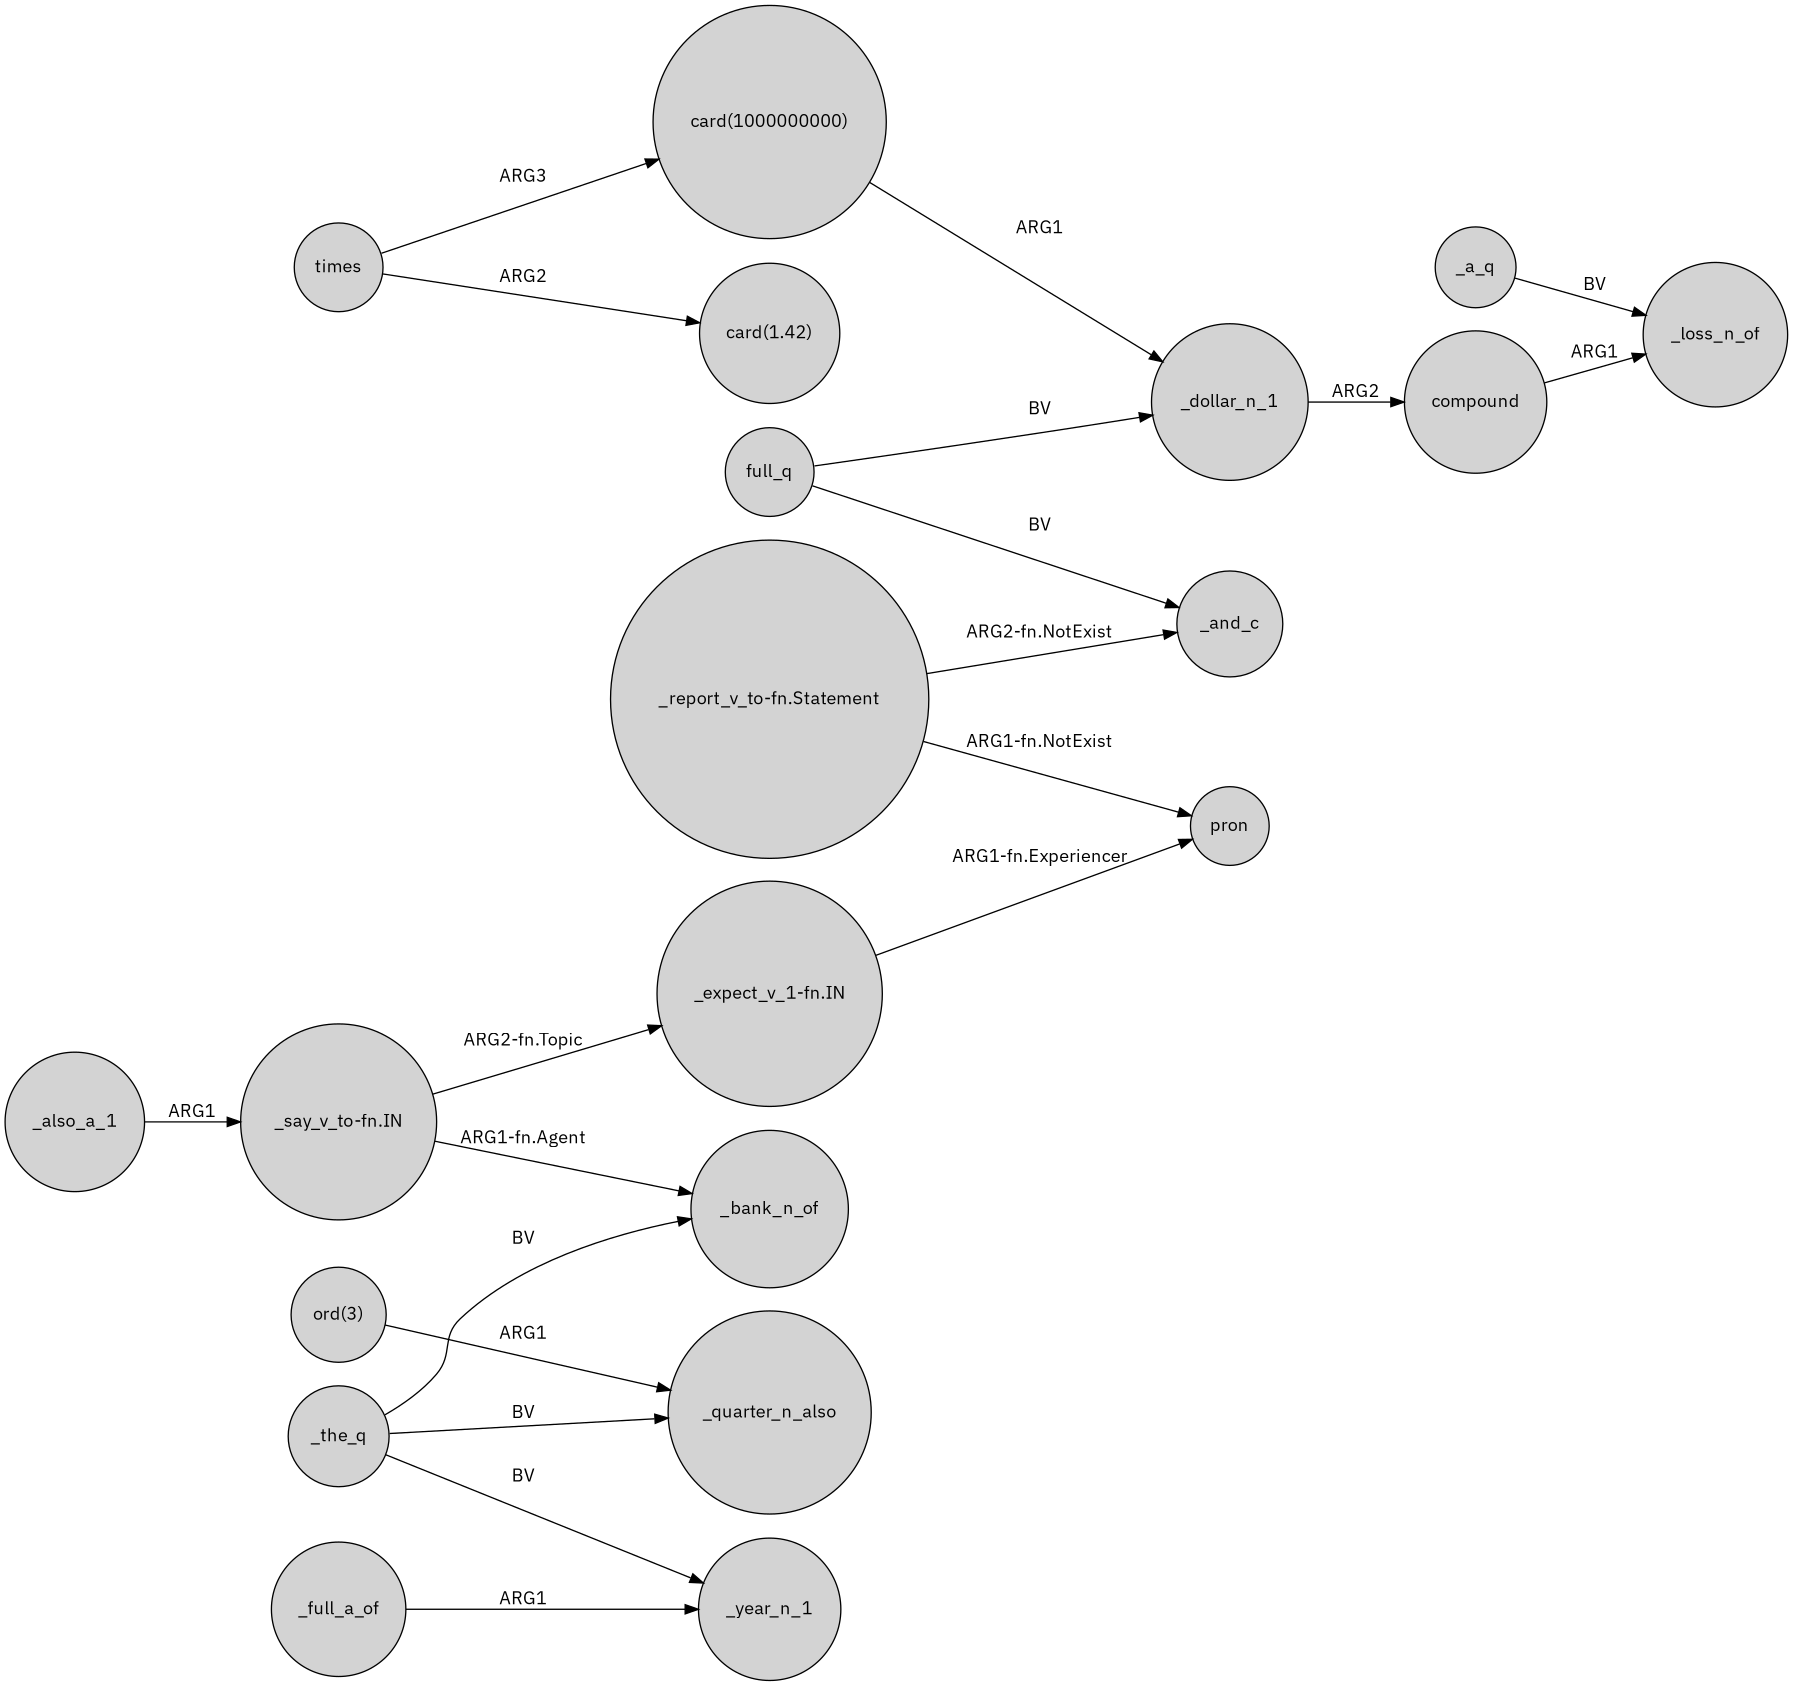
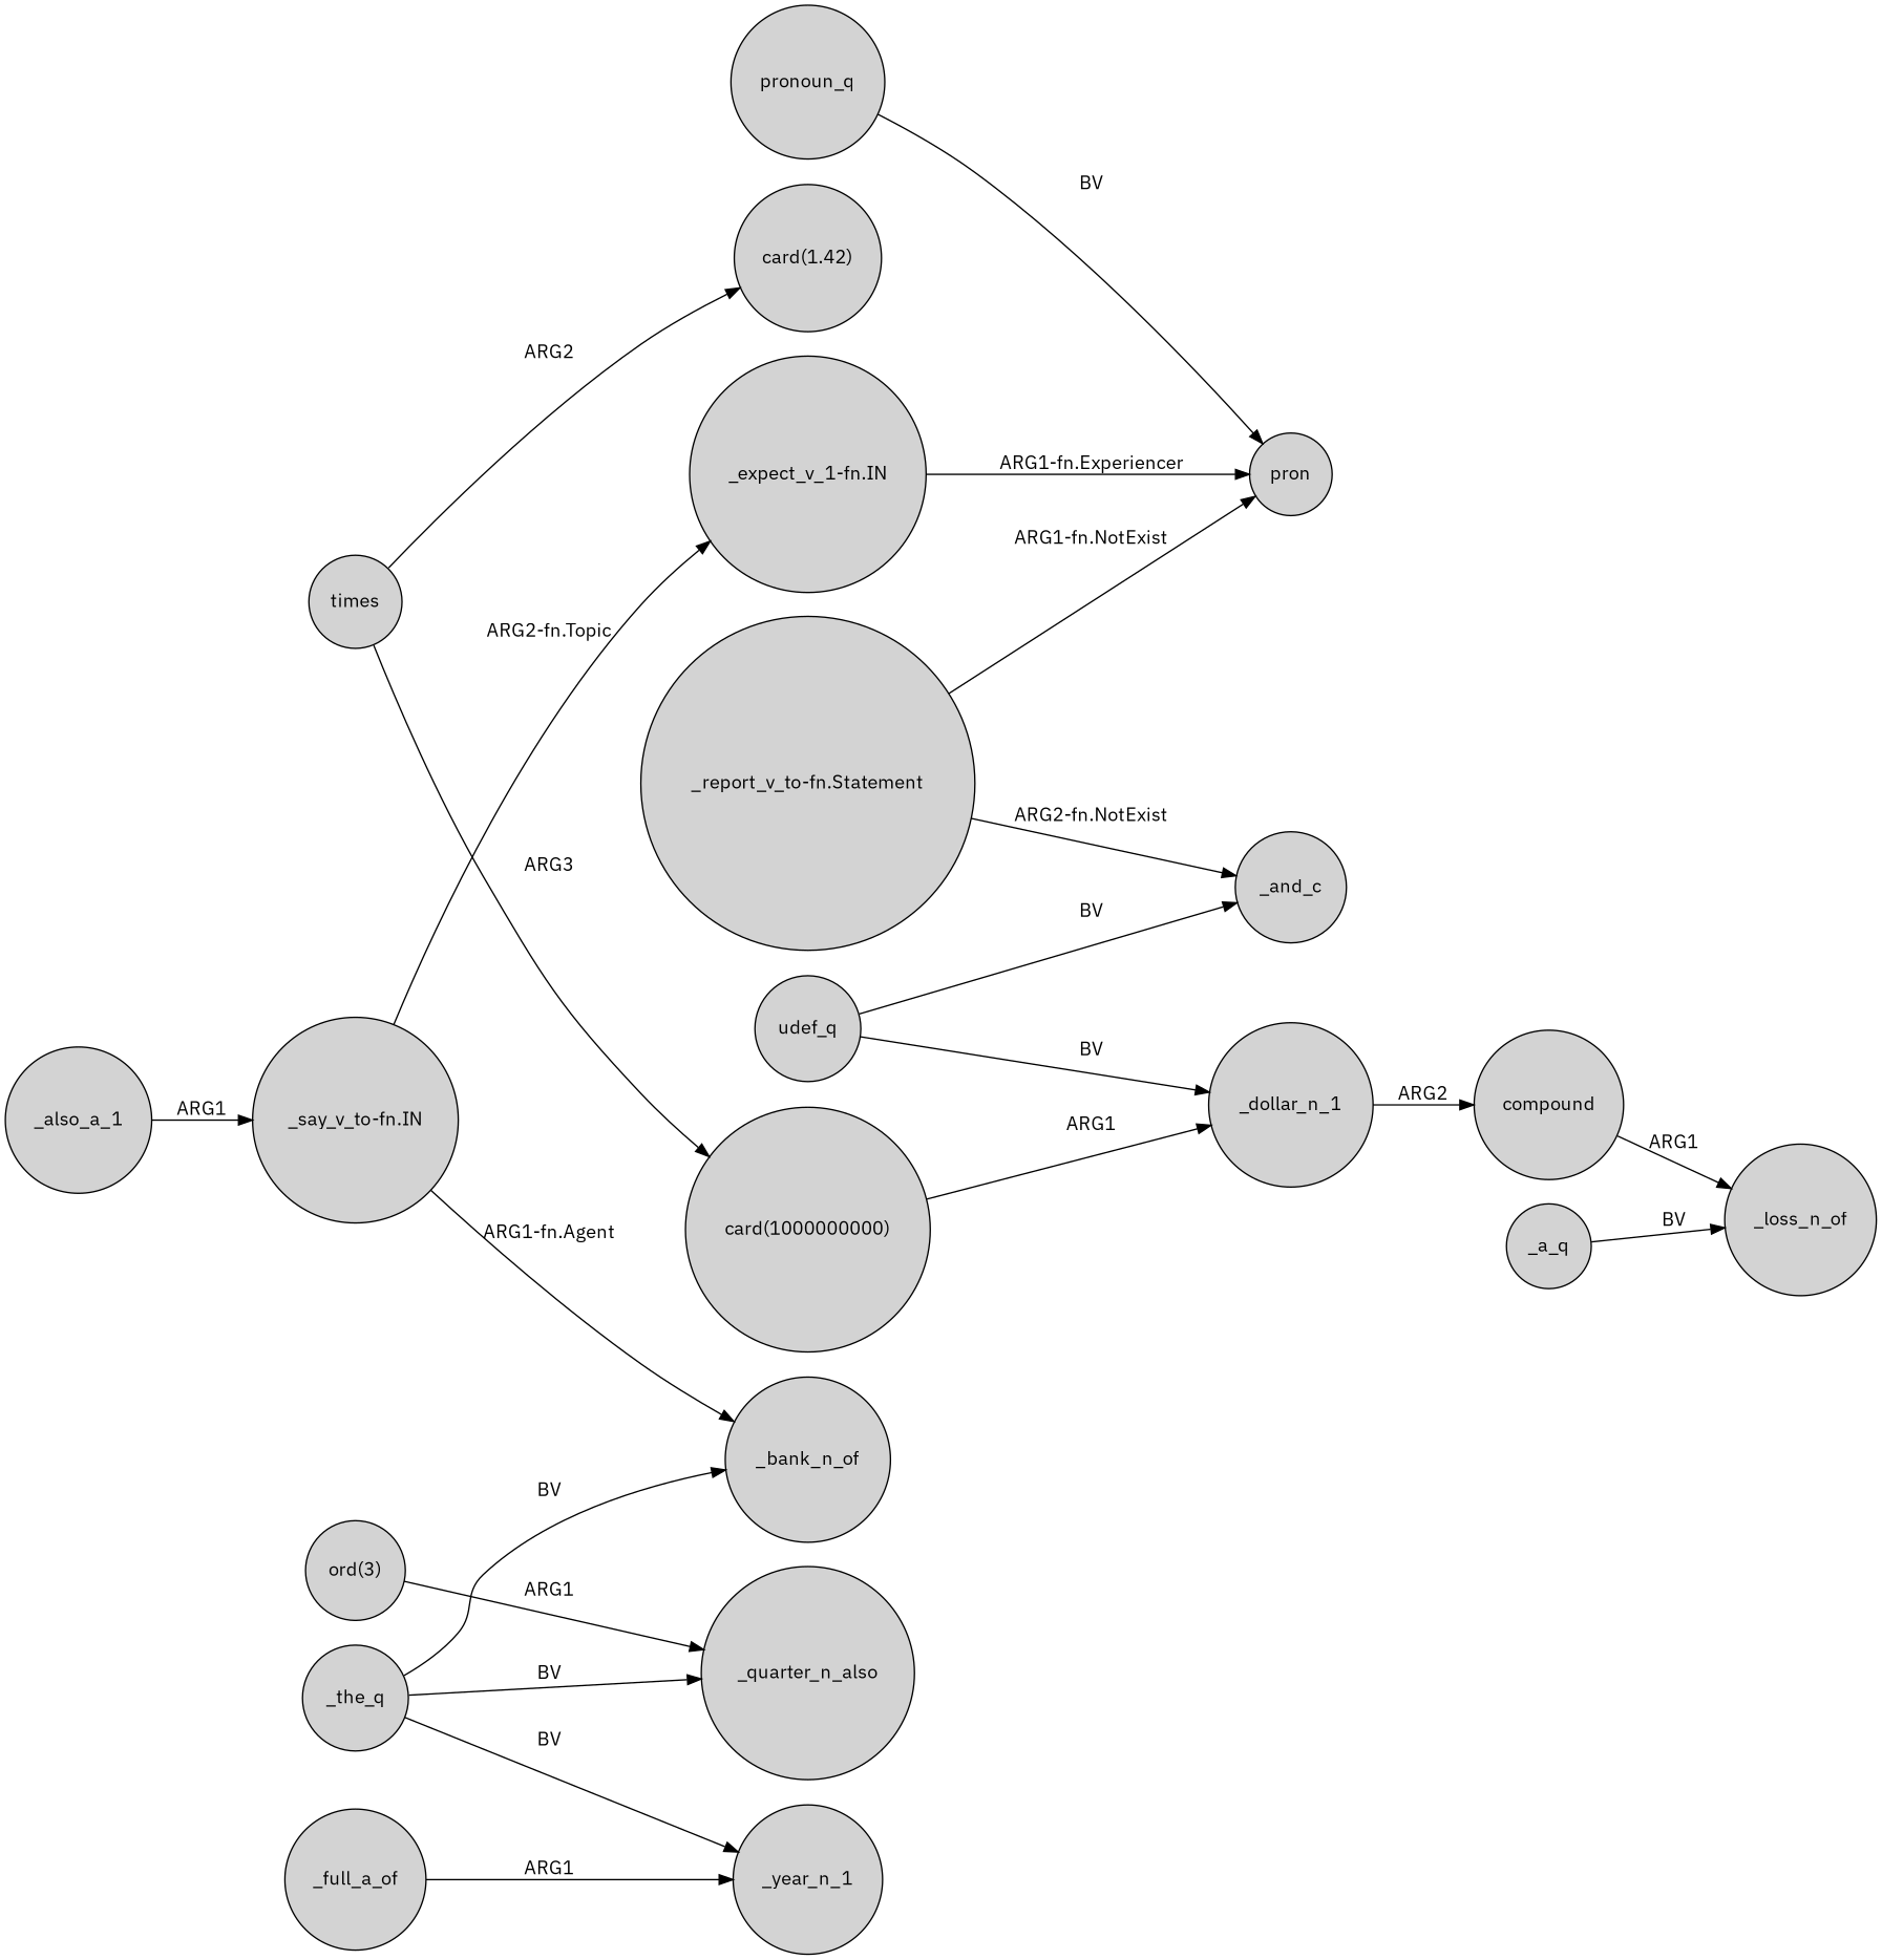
  digraph {
    fontname="IBM Plex Sans"
    rankdir=LR
    node [fontname="IBM Plex Sans" shape=circle style=filled]
    edge [fontname="IBM Plex Sans"]
    _also_a_1
    "_say_v_to-fn.IN"
    "_expect_v_1-fn.IN"
    _bank_n_of
    pron
    n6 [label=_quarter_n_also]
    _a_q
    _loss_n_of
    _the_q
    _year_n_1
    "_report_v_to-fn.Statement"
    _and_c
    times
    "card(1000000000)"
    "card(1.42)"
    _dollar_n_1
    compound
+   pronoun_q
    "ord(3)"
    _full_a_of
-   udef_q [label=full_q]
+   udef_q
    _also_a_1 -> "_say_v_to-fn.IN" [label=ARG1]
    "_say_v_to-fn.IN" -> "_expect_v_1-fn.IN" [label="ARG2-fn.Topic"]
    "_say_v_to-fn.IN" -> _bank_n_of [label="ARG1-fn.Agent"]
    "_expect_v_1-fn.IN" -> pron [label="ARG1-fn.Experiencer"]
    _a_q -> _loss_n_of [label=BV]
    _the_q -> _bank_n_of [label=BV]
    _the_q -> n6 [label=BV]
    _the_q -> _year_n_1 [label=BV]
    "_report_v_to-fn.Statement" -> pron [label="ARG1-fn.NotExist"]
    "_report_v_to-fn.Statement" -> _and_c [label="ARG2-fn.NotExist"]
    times -> "card(1000000000)" [label=ARG3]
    times -> "card(1.42)" [label=ARG2]
    "card(1000000000)" -> _dollar_n_1 [label=ARG1]
    _dollar_n_1 -> compound [label=ARG2]
    compound -> _loss_n_of [label=ARG1]
+   pronoun_q -> pron [label=BV]
    "ord(3)" -> n6 [label=ARG1]
    _full_a_of -> _year_n_1 [label=ARG1]
    udef_q -> _and_c [label=BV]
    udef_q -> _dollar_n_1 [label=BV]
  }
